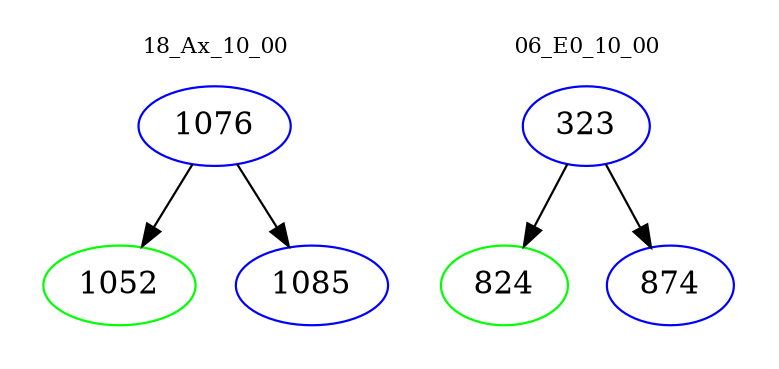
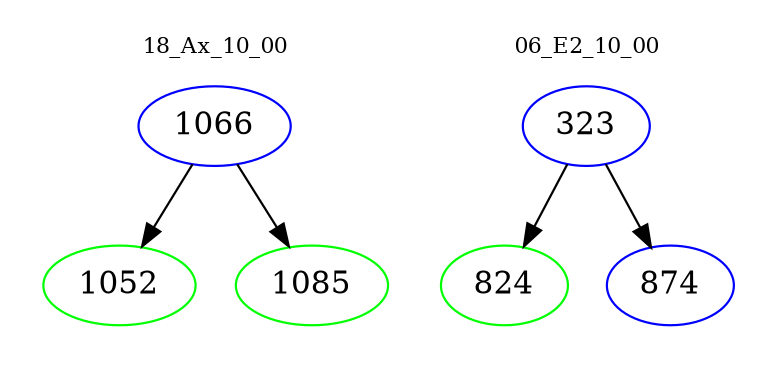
  digraph {
    node [color=blue]
    edge [color=black]
-   n1 [label=1076]
+   n1 [label=1066]
    n2 [color=green label=1052]
-   n3 [label=1085]
+   n3 [color=green label=1085]
    n4 [label=323]
    n5 [color=green label=824]
    n6 [label=874]
    subgraph cluster_1 {
      color=white
      fontsize=10
      label="18_Ax_10_00"
      n1
      n2
      n3
    }
    subgraph cluster_2 {
      color=white
      fontsize=10
-     label="06_E0_10_00"
+     label="06_E2_10_00"
      n4
      n5
      n6
    }
    n1 -> n2
    n1 -> n3
    n4 -> n5
    n4 -> n6
  }
